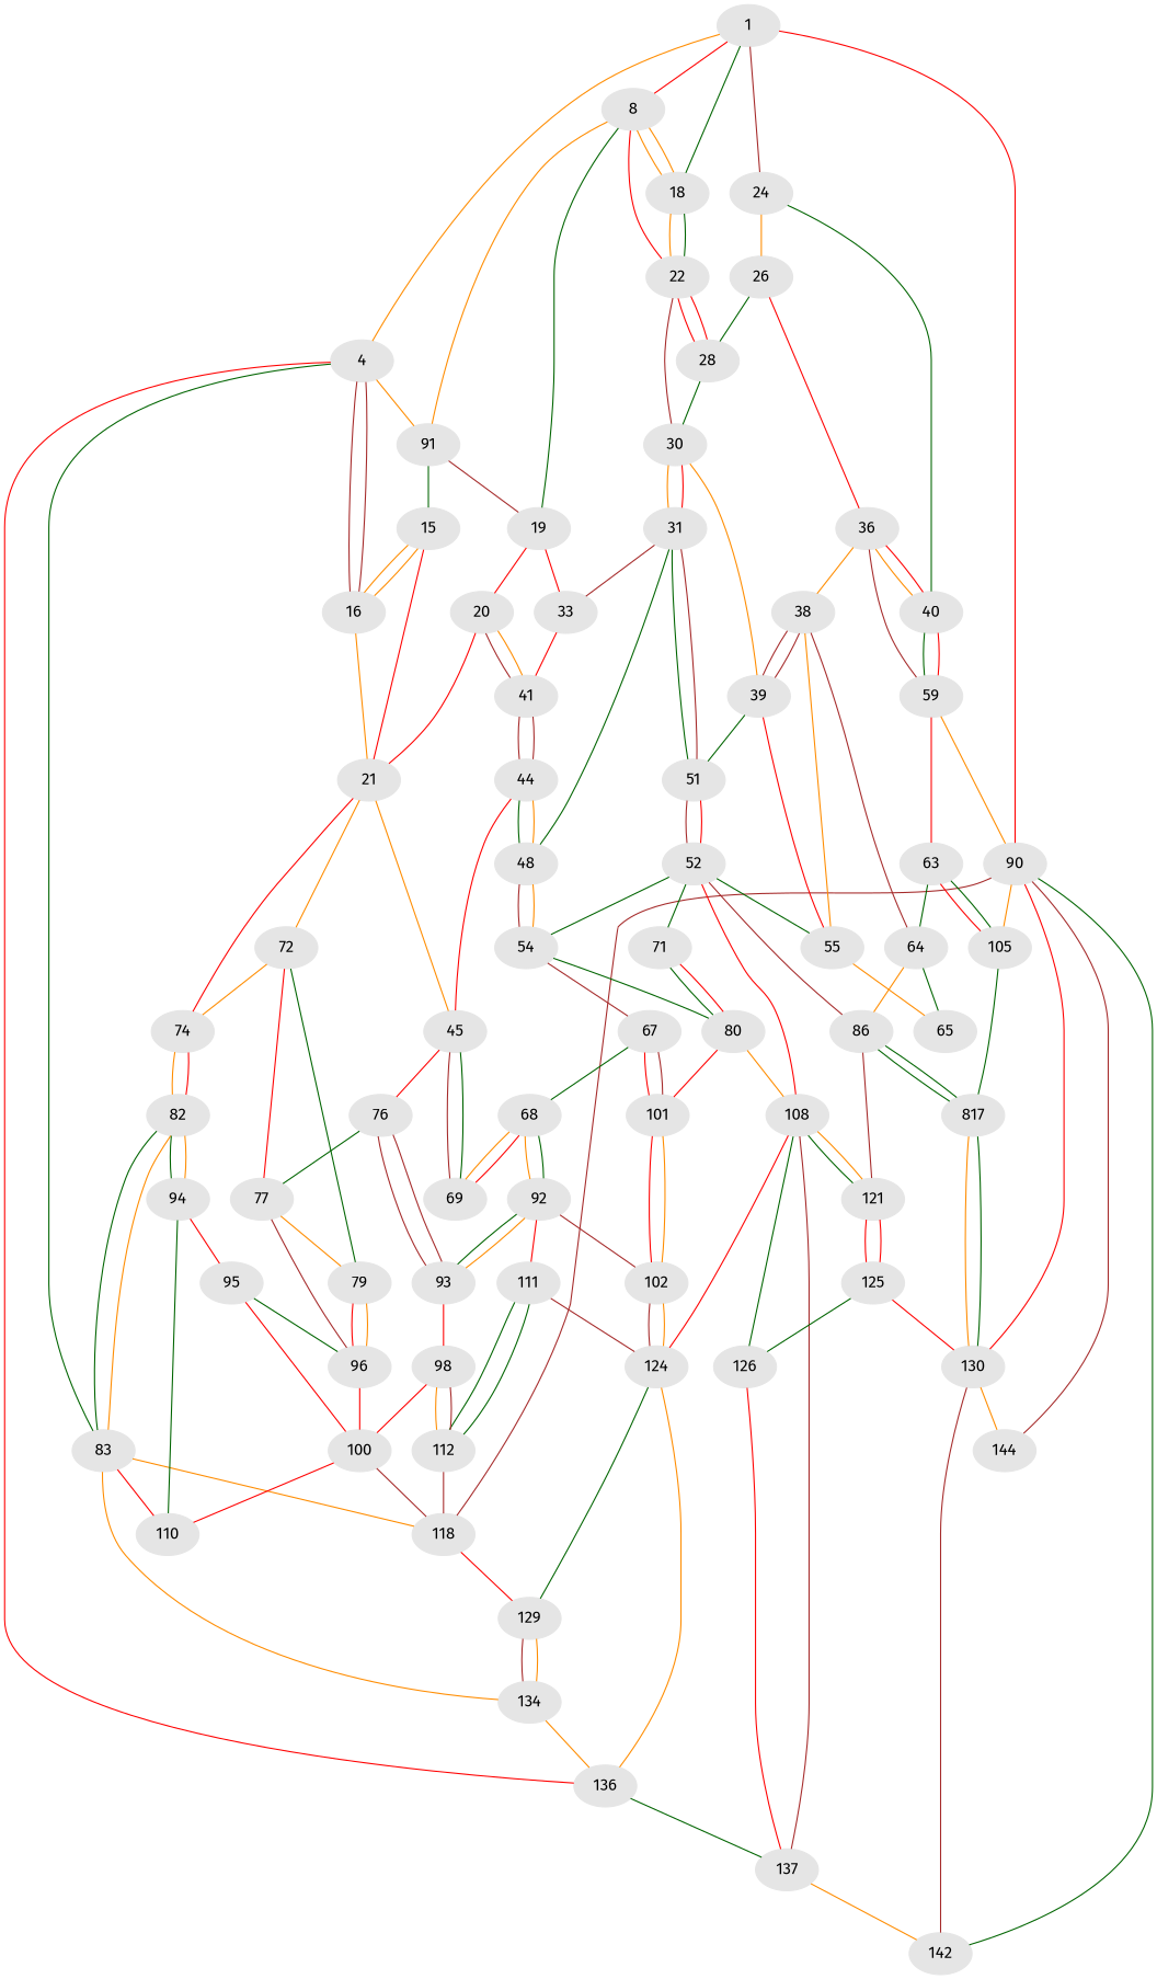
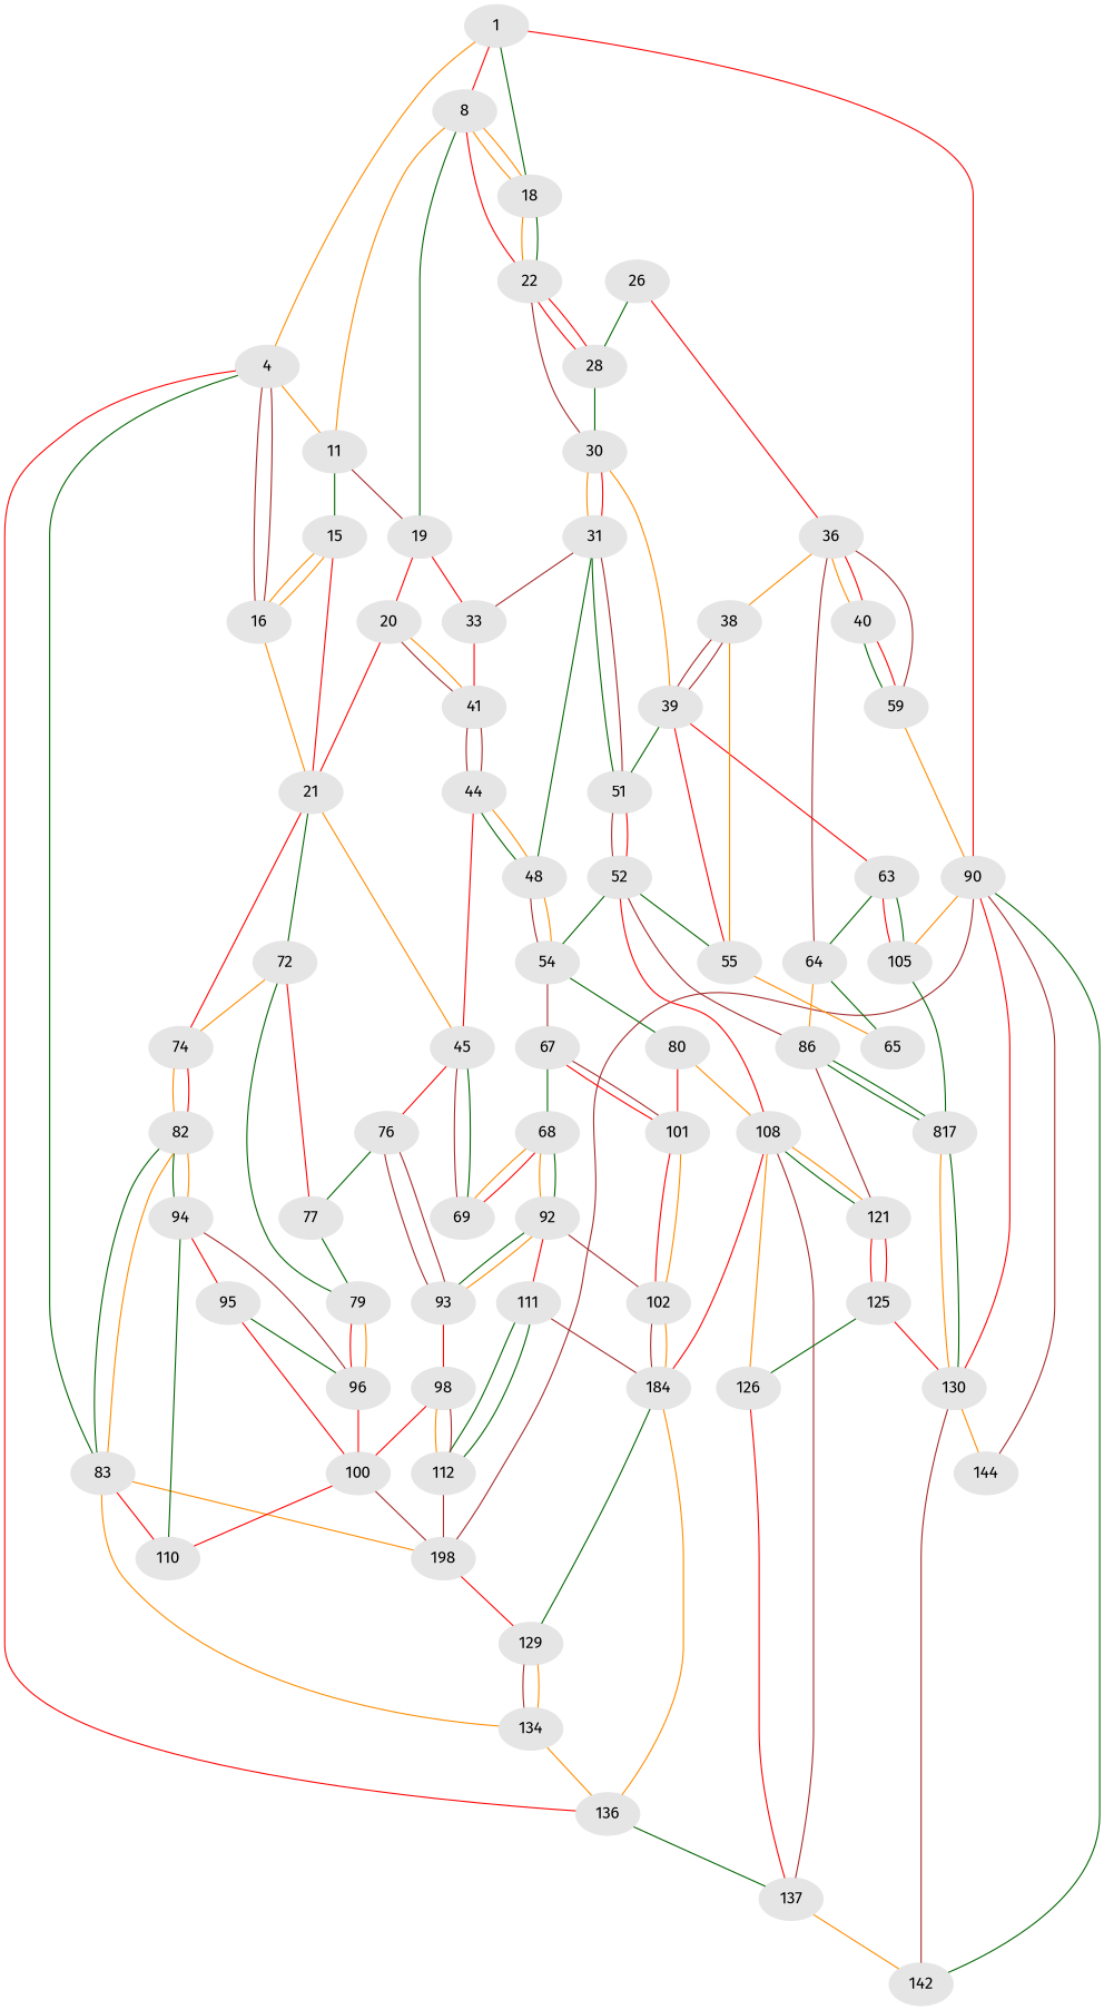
  graph {
    fontname="Fira Sans"
    node [color=gray90 fontname="Fira Sans" style=filled]
    edge [color=darkorange fontname="Fira Sans"]
    1 [super="+7+2"]
    4 [super="+5+85"]
    8 [super="+9"]
    18
-   24 [super="+35+25"]
    90 [super="+91+132"]
-   11 [super="+12" label=91]
+   11 [super="+12"]
    16
    83 [super="+119+84"]
    136 [super="+139"]
    19 [super="+29"]
    22 [super="+23"]
    26 [super="+27"]
    40
    105 [super="+116"]
-   118 [super="+120"]
+   118 [super="+120" label=198]
    130 [super="+135+131"]
    142
    144
    15
    21 [super="+42"]
    110
    134
    137 [super="+138+140"]
    20
    33
    28
    30 [super="+34"]
    45 [super="+46"]
    72 [super="+73"]
    74
    41
    44
    69
    76
    77 [super="+78"]
    79
    82
    31 [super="+32"]
    39 [super="+49"]
    36 [super="+37"]
    59 [super="+60"]
    38 [super="+61"]
    48
    51
    55 [super="+56+57"]
    54 [super="+66"]
    52 [super="+53+58"]
    64 [super="+81"]
    63
    65
    86 [super="+87"]
    93
    67
    80 [super="+104"]
-   71
    108 [super="+109"]
    n58 [label=817]
    121
-   124 [super="+127"]
+   124 [super="+127" label=184]
    126
    68
    101
    92 [super="+103"]
    102
    111
    96 [super="+97"]
    94
    98 [super="+99"]
    100 [super="+106"]
    95
    129
    125
    112 [super="+115"]
    1 -- 4 [weight=2]
    1 -- 8 [color=red]
    1 -- 18 [color=darkgreen]
-   1 -- 24 [color=brown weight=2]
    1 -- 90 [color=red weight=2]
    4 -- 11 [weight=2]
    4 -- 16 [color=brown]
    4 -- 16 [color=brown]
    4 -- 83 [color=darkgreen]
    4 -- 136 [color=red]
    8 -- 18
    8 -- 18
    8 -- 11
    8 -- 19 [color=darkgreen]
    8 -- 22 [color=red]
    18 -- 22
    18 -- 22 [color=darkgreen]
-   24 -- 26 [weight=2]
-   24 -- 40 [color=darkgreen]
    90 -- 105 [weight=2]
    90 -- 118 [color=brown]
    90 -- 130 [color=red]
    90 -- 142 [color=darkgreen]
    90 -- 144 [color=brown]
    11 -- 19 [color=brown]
    11 -- 15 [color=darkgreen]
    16 -- 21
    83 -- 118
    83 -- 110 [color=red]
    83 -- 134
    136 -- 137 [color=darkgreen]
    19 -- 20 [color=red]
    19 -- 33 [color=red]
    22 -- 28 [color=red]
    22 -- 28 [color=red]
    22 -- 30 [color=brown]
    26 -- 28 [color=darkgreen]
    26 -- 36 [color=red]
    40 -- 59 [color=darkgreen]
    40 -- 59 [color=red]
    105 -- n58 [color=darkgreen]
    118 -- 129 [color=red]
    130 -- 142 [color=brown]
    130 -- 144 [weight=2]
    15 -- 16
    15 -- 16
    15 -- 21 [color=red]
    21 -- 45
-   21 -- 72
+   21 -- 72 [color=darkgreen]
    21 -- 74 [color=red]
    134 -- 136
    137 -- 142
    20 -- 21 [color=red]
    20 -- 41 [color=brown]
    20 -- 41
    33 -- 41 [color=red]
    28 -- 30 [color=darkgreen]
    30 -- 31
    30 -- 31 [color=red]
    30 -- 39
    45 -- 69 [color=brown weight=2]
    45 -- 69 [color=darkgreen]
    45 -- 76 [color=red]
    72 -- 74
    72 -- 77 [color=red]
    72 -- 79 [color=darkgreen]
    74 -- 82
    74 -- 82 [color=red]
    41 -- 44 [color=brown]
    41 -- 44 [color=brown]
    44 -- 45 [color=red]
    44 -- 48 [color=darkgreen]
    44 -- 48
    76 -- 77 [color=darkgreen]
    76 -- 93 [color=brown]
    76 -- 93 [color=brown]
-   77 -- 79
-   77 -- 96 [color=brown]
+   77 -- 79 [color=darkgreen]
+   94 -- 96 [color=brown]
    79 -- 96 [color=red]
    79 -- 96
    82 -- 83 [color=darkgreen]
    82 -- 83
    82 -- 94 [color=darkgreen]
    82 -- 94
    31 -- 33 [color=brown]
    31 -- 48 [color=darkgreen]
    31 -- 51 [color=darkgreen]
    31 -- 51 [color=brown]
    39 -- 51 [color=darkgreen]
    39 -- 55 [color=red]
    36 -- 40
    36 -- 40 [color=red]
    36 -- 59 [color=brown]
    36 -- 38
    59 -- 90
-   59 -- 63 [color=red]
+   39 -- 63 [color=red]
    38 -- 39 [color=brown]
    38 -- 39 [color=brown]
    38 -- 55
-   38 -- 64 [color=brown]
+   36 -- 64 [color=brown]
    48 -- 54 [color=brown]
    48 -- 54
    51 -- 52 [color=brown]
    51 -- 52 [color=red]
    55 -- 65
    54 -- 67 [color=brown]
    54 -- 80 [color=darkgreen]
    52 -- 55 [color=darkgreen]
    52 -- 54 [color=darkgreen]
    52 -- 86 [color=brown]
-   52 -- 71 [color=darkgreen weight=2]
    52 -- 108 [color=red]
    64 -- 65 [color=darkgreen]
    64 -- 86
    63 -- 105 [color=red]
    63 -- 105 [color=darkgreen]
    63 -- 64 [color=darkgreen]
    86 -- n58 [color=darkgreen]
    86 -- n58 [color=darkgreen]
    86 -- 121 [color=brown]
    93 -- 98 [color=red]
    67 -- 68 [color=darkgreen]
    67 -- 101 [color=red]
    67 -- 101 [color=brown]
    80 -- 108
    80 -- 101 [color=red]
-   71 -- 80 [color=darkgreen]
-   71 -- 80 [color=red]
    108 -- 137 [color=brown]
    108 -- 121 [color=darkgreen]
    108 -- 121
    108 -- 124 [color=red]
-   108 -- 126 [color=darkgreen]
+   108 -- 126
    n58 -- 130
    n58 -- 130 [color=darkgreen]
    121 -- 125 [color=red]
    121 -- 125 [color=red]
    124 -- 136
    124 -- 129 [color=darkgreen]
    126 -- 137 [color=red]
    68 -- 69
    68 -- 69 [color=red]
    68 -- 92
    68 -- 92 [color=darkgreen]
    101 -- 102 [color=red]
    101 -- 102
    92 -- 93 [color=darkgreen]
    92 -- 93
    92 -- 102 [color=brown]
    92 -- 111 [color=red]
    102 -- 124 [color=brown]
    102 -- 124
    111 -- 124 [color=brown]
    111 -- 112 [color=darkgreen]
    111 -- 112 [color=darkgreen]
    96 -- 100 [color=red]
    94 -- 110 [color=darkgreen]
    94 -- 95 [color=red]
    98 -- 100 [color=red weight=2]
    98 -- 112 [weight=2]
    98 -- 112 [color=brown]
    100 -- 118 [color=brown]
    100 -- 110 [color=red]
    95 -- 96 [color=darkgreen]
    95 -- 100 [color=red]
    129 -- 134 [color=brown]
    129 -- 134
    125 -- 130 [color=red]
    125 -- 126 [color=darkgreen]
    112 -- 118 [color=brown]
  }
